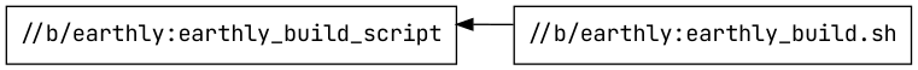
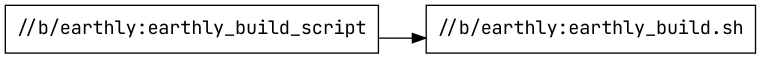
  digraph {
    rankdir=LR
    fontname="JetBrains Mono"
    node [shape=box fontname="JetBrains Mono"]
    "//b/earthly:earthly_build_script"
    "//b/earthly:earthly_build.sh"
-   "//b/earthly:earthly_build.sh" -> "//b/earthly:earthly_build_script" [fontname="JetBrains Mono"]
+   "//b/earthly:earthly_build_script" -> "//b/earthly:earthly_build.sh" [fontname="JetBrains Mono"]
  }
